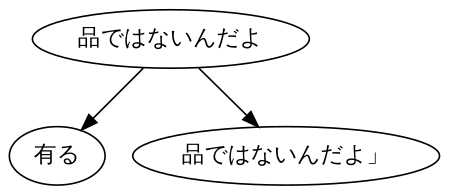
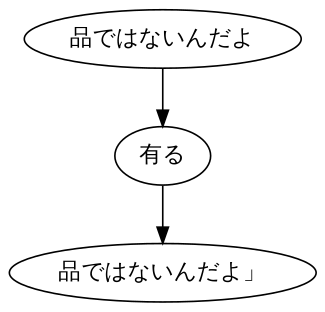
  digraph {
    n1 [label="品ではないんだよ"]
    n2 [label="有る"]
    n3 [label="品ではないんだよ」"]
    n1 -> n2
-   n1 -> n3
+   n2 -> n3
  }
